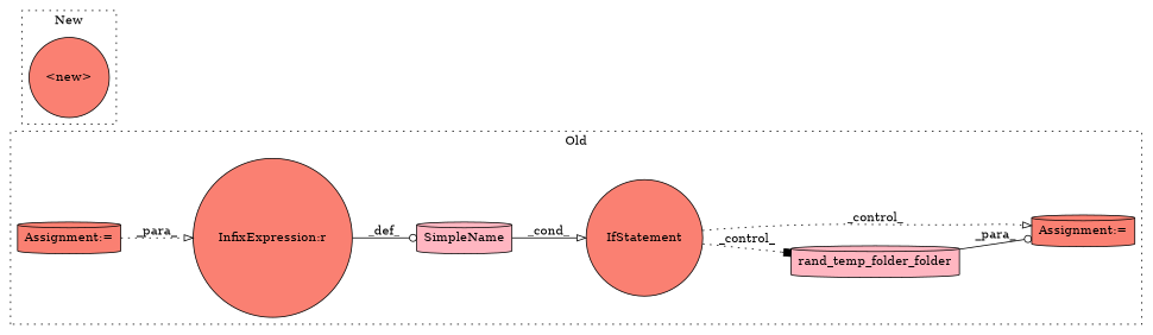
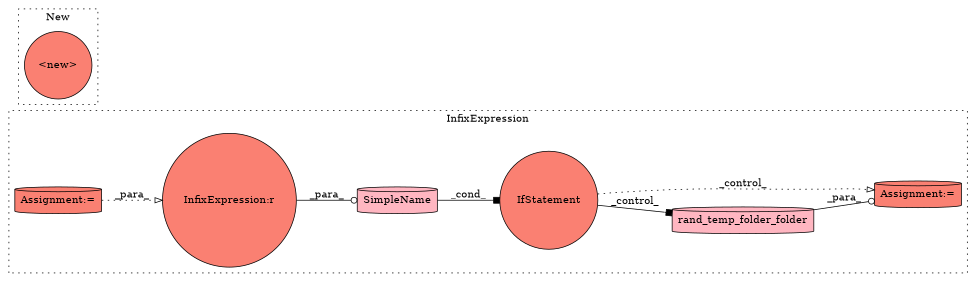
  digraph {
    rankdir=LR
    node [a=7 fillcolor=salmon l=4 shape=cylinder style=filled]
    edge [arrowhead=odot style=solid]
    n1 [a=32 fillcolor=lightpink l=28 label=rand_temp_folder_folder s=1072]
    n2 [a=27 label="InfixExpression:r" s=1049 shape=circle]
    n3 [a=42 fillcolor=lightpink label=SimpleName l=""]
    n4 [a=25 l="4,2" label=IfStatement s="1041,1057" shape=circle]
    n5 [label="Assignment:=" s=778]
    n6 [l=1 label="Assignment:=" s=1071]
    n7 [a=46 l=8 label="<new>" s=906 shape=circle]
    subgraph cluster_1 {
-     label=Old
+     label=InfixExpression
      style=dotted
      n1
      n2
      n3
      n4
      n5
      n6
    }
    subgraph cluster_2 {
      label=New
      style=dotted
      n7
    }
    n1 -> n6 [label=_para_]
-   n2 -> n3 [label=_def_]
-   n3 -> n4 [arrowhead=onormal label=_cond_]
-   n4 -> n1 [arrowhead=box label=_control_ style=dotted]
+   n2 -> n3 [label=_para_]
+   n3 -> n4 [arrowhead=box label=_cond_]
+   n4 -> n1 [arrowhead=box label=_control_]
    n4 -> n6 [arrowhead=onormal label=_control_ style=dotted]
    n5 -> n2 [arrowhead=onormal label=_para_ style=dotted]
  }
